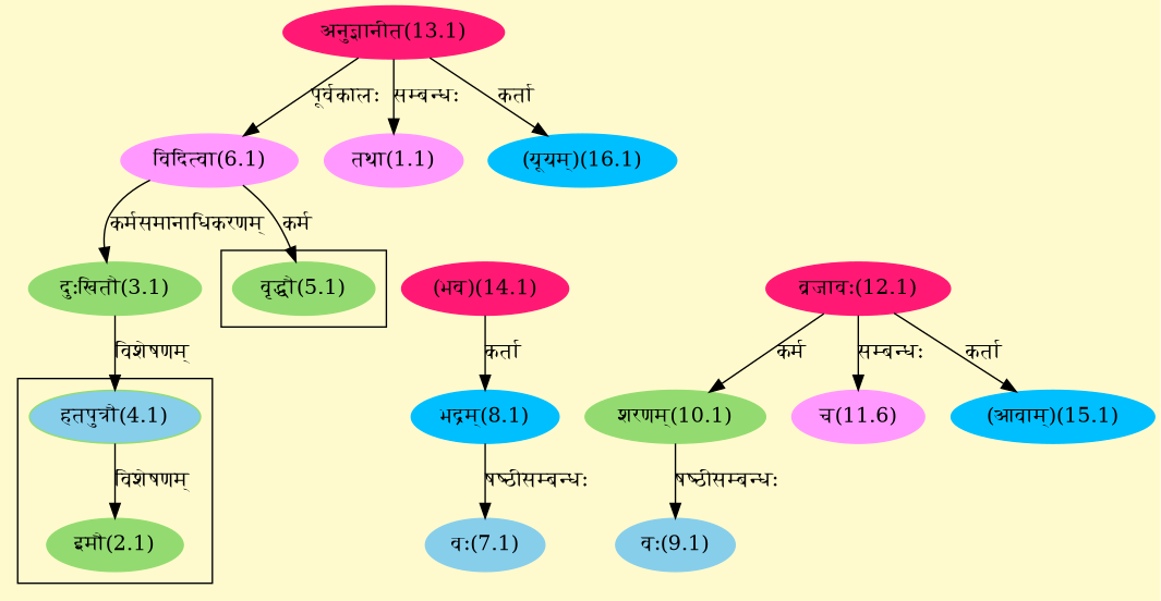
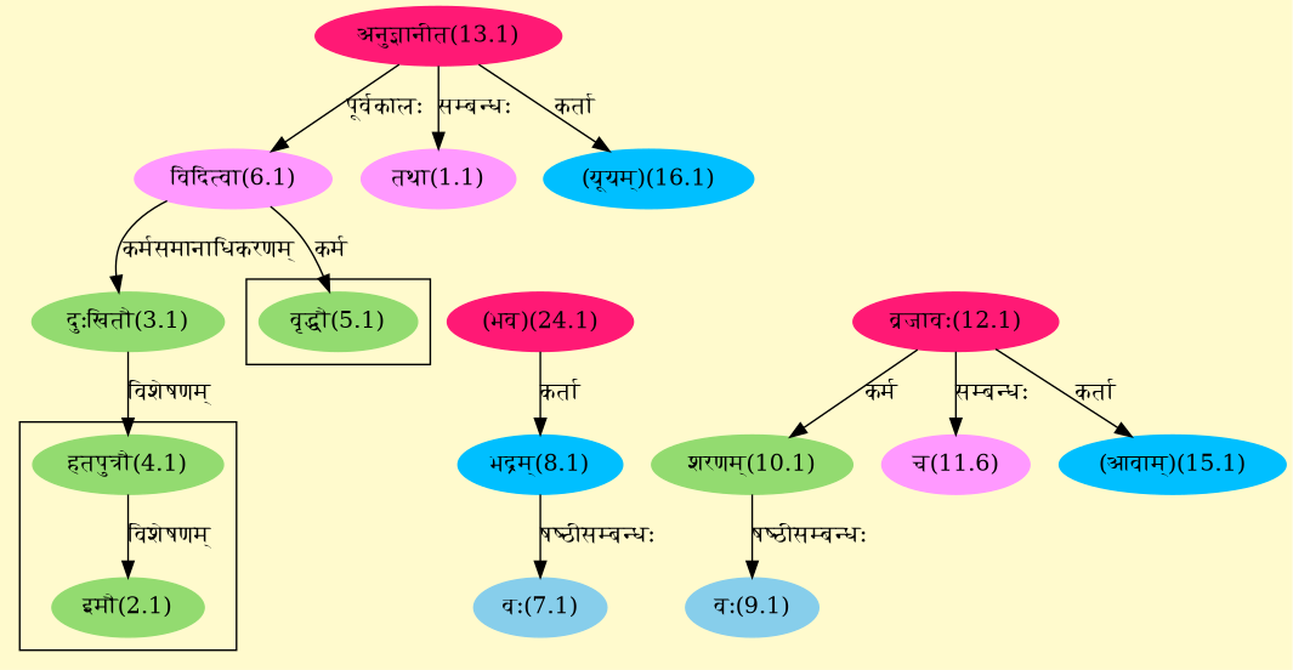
  digraph {
    bgcolor=lemonchiffon1
    compound=true
    rankdir=BT
    node [color="#93DB70" style=filled]
    edge [dir=back]
    n1 [label="इमौ(2.1)"]
-   n2 [label="हतपुत्रौ(4.1)" fillcolor="#87CEEB"]
+   n2 [label="हतपुत्रौ(4.1)"]
    n3 [label="वृद्धौ(5.1)"]
    n4 [label="दुःखितौ(3.1)"]
    n5 [color="#FF99FF" label="विदित्वा(6.1)"]
    n6 [color="#FF1975" label="अनुज्ञानीत(13.1)"]
    n7 [color="#FF99FF" label="तथा(1.1)"]
    n8 [color="#87CEEB" label="वः(7.1)"]
    n9 [color="#00BFFF" label="भद्रम्(8.1)"]
-   n10 [color="#FF1975" label="(भव)(14.1)"]
+   n10 [color="#FF1975" label="(भव)(24.1)"]
    n11 [color="#87CEEB" label="वः(9.1)"]
    n12 [label="शरणम्(10.1)"]
    n13 [color="#FF1975" label="व्रजावः(12.1)"]
    n14 [color="#FF99FF" label="च(11.6)"]
    n15 [color="#00BFFF" label="(आवाम्)(15.1)"]
    n16 [color="#00BFFF" label="(यूयम्)(16.1)"]
    subgraph cluster_1 {
      n1
      n2
    }
    subgraph cluster_2 {
      n3
    }
    n1 -> n2 [label="विशेषणम्"]
    n2 -> n4 [label="विशेषणम्"]
    n3 -> n5 [label="कर्म"]
    n4 -> n5 [label="कर्मसमानाधिकरणम्"]
    n5 -> n6 [label="पूर्वकालः"]
    n7 -> n6 [label="सम्बन्धः"]
    n8 -> n9 [label="षष्ठीसम्बन्धः"]
    n9 -> n10 [label="कर्ता"]
    n11 -> n12 [label="षष्ठीसम्बन्धः"]
    n12 -> n13 [label="कर्म"]
    n14 -> n13 [label="सम्बन्धः"]
    n15 -> n13 [label="कर्ता"]
    n16 -> n6 [label="कर्ता"]
  }
